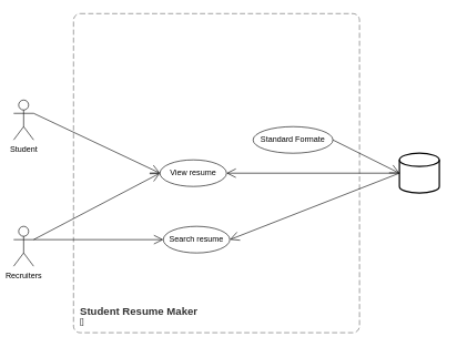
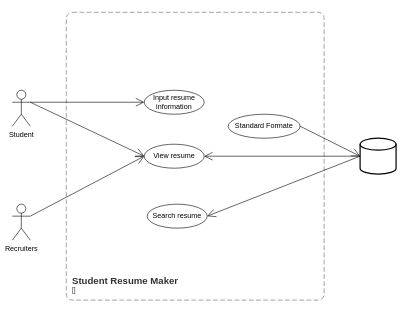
  <mxCell id="0" />
  <mxCell id="1" parent="0" />
  <mxCell id="2" value="" style="group" vertex="1" connectable="0" parent="1"><mxGeometry x="20" y="20" width="645" height="480" as="geometry" /></mxCell>
  <mxCell id="3" value="Student" style="shape=umlActor;verticalLabelPosition=bottom;verticalAlign=top;html=1;" vertex="1" parent="2"><mxGeometry y="130" width="30" height="60" as="geometry" /></mxCell>
  <mxCell id="4" value="Recruiters" style="shape=umlActor;verticalLabelPosition=bottom;verticalAlign=top;html=1;" vertex="1" parent="2"><mxGeometry y="320" width="30" height="60" as="geometry" /></mxCell>
  <mxCell id="5" value="View resume" style="ellipse;whiteSpace=wrap;html=1;align=center;" vertex="1" parent="2"><mxGeometry x="220" y="220" width="100" height="40" as="geometry" /></mxCell>
+ <mxCell id="6" value="Input resume information" style="ellipse;whiteSpace=wrap;html=1;align=center;" vertex="1" parent="2"><mxGeometry x="220" y="130" width="100" height="40" as="geometry" /></mxCell>
  <mxCell id="7" value="Search resume" style="ellipse;whiteSpace=wrap;html=1;align=center;" vertex="1" parent="2"><mxGeometry x="225" y="320" width="100" height="40" as="geometry" /></mxCell>
  <mxCell id="8" value="" style="strokeWidth=2;html=1;shape=mxgraph.flowchart.database;whiteSpace=wrap;" vertex="1" parent="2"><mxGeometry x="580" y="210" width="60" height="60" as="geometry" /></mxCell>
  <mxCell id="9" value="&lt;font style=&quot;font-size: 16px&quot;&gt;&lt;b&gt;&lt;div style=&quot;text-align: left&quot;&gt;Student Resume Maker&lt;/div&gt;&lt;/b&gt;&lt;/font&gt;&lt;div style=&quot;text-align: left&quot;&gt;[]&lt;/div&gt;" style="rounded=1;fontSize=11;whiteSpace=wrap;html=1;dashed=1;arcSize=20;fillColor=none;strokeColor=#666666;fontColor=#333333;labelBackgroundColor=none;align=left;verticalAlign=bottom;labelBorderColor=none;spacingTop=0;spacing=10;dashPattern=8 4;metaEdit=1;rotatable=0;perimeter=rectanglePerimeter;noLabel=0;labelPadding=0;allowArrows=0;connectable=0;expand=0;recursiveResize=0;editable=1;pointerEvents=0;absoluteArcSize=1;points=[[0.25,0,0],[0.5,0,0],[0.75,0,0],[1,0.25,0],[1,0.5,0],[1,0.75,0],[0.75,1,0],[0.5,1,0],[0.25,1,0],[0,0.75,0],[0,0.5,0],[0,0.25,0]];" vertex="1" parent="2"><mxGeometry x="90" width="430" height="480" as="geometry" /></mxCell>
+ <mxCell id="10" value="" style="endArrow=open;endFill=1;endSize=12;html=1;rounded=0;exitX=1;exitY=0.333;exitDx=0;exitDy=0;exitPerimeter=0;entryX=0;entryY=0.5;entryDx=0;entryDy=0;" edge="1" parent="2" source="3" target="6"><mxGeometry width="160" relative="1" as="geometry"><mxPoint x="70" y="320" as="sourcePoint" /><mxPoint x="230" y="320" as="targetPoint" /></mxGeometry></mxCell>
  <mxCell id="11" value="" style="endArrow=open;endFill=1;endSize=12;html=1;rounded=0;exitX=1;exitY=0.333;exitDx=0;exitDy=0;exitPerimeter=0;" edge="1" parent="2" source="3"><mxGeometry width="160" relative="1" as="geometry"><mxPoint x="30" y="150" as="sourcePoint" /><mxPoint x="220" y="240" as="targetPoint" /><Array as="points" /></mxGeometry></mxCell>
- <mxCell id="12" value="" style="endArrow=open;endFill=1;endSize=12;html=1;rounded=0;exitX=1;exitY=0.333;exitDx=0;exitDy=0;exitPerimeter=0;entryX=0;entryY=0.5;entryDx=0;entryDy=0;" edge="1" parent="2" source="4" target="7"><mxGeometry width="160" relative="1" as="geometry"><mxPoint x="180" y="270" as="sourcePoint" /><mxPoint x="340" y="270" as="targetPoint" /></mxGeometry></mxCell>
  <mxCell id="13" value="" style="endArrow=open;endFill=1;endSize=12;html=1;rounded=0;exitX=1;exitY=0.333;exitDx=0;exitDy=0;exitPerimeter=0;" edge="1" parent="2" source="4"><mxGeometry width="160" relative="1" as="geometry"><mxPoint x="300" y="260" as="sourcePoint" /><mxPoint x="220" y="240" as="targetPoint" /></mxGeometry></mxCell>
  <mxCell id="14" value="Standard Formate" style="ellipse;whiteSpace=wrap;html=1;align=center;" vertex="1" parent="2"><mxGeometry x="360" y="170" width="120" height="40" as="geometry" /></mxCell>
  <mxCell id="15" value="" style="endArrow=open;endFill=1;endSize=12;html=1;rounded=0;exitX=0;exitY=0.5;exitDx=0;exitDy=0;exitPerimeter=0;entryX=1;entryY=0.5;entryDx=0;entryDy=0;" edge="1" parent="2" source="8" target="5"><mxGeometry width="160" relative="1" as="geometry"><mxPoint x="300" y="260" as="sourcePoint" /><mxPoint x="460" y="260" as="targetPoint" /></mxGeometry></mxCell>
  <mxCell id="16" value="" style="endArrow=open;endFill=1;endSize=12;html=1;rounded=0;exitX=0;exitY=0.5;exitDx=0;exitDy=0;exitPerimeter=0;entryX=1;entryY=0.5;entryDx=0;entryDy=0;" edge="1" parent="2" source="8" target="7"><mxGeometry width="160" relative="1" as="geometry"><mxPoint x="300" y="260" as="sourcePoint" /><mxPoint x="460" y="260" as="targetPoint" /></mxGeometry></mxCell>
  <mxCell id="17" value="" style="endArrow=open;endFill=1;endSize=12;html=1;rounded=0;exitX=1;exitY=0.5;exitDx=0;exitDy=0;entryX=0;entryY=0.5;entryDx=0;entryDy=0;entryPerimeter=0;" edge="1" parent="2" source="14" target="8"><mxGeometry width="160" relative="1" as="geometry"><mxPoint x="300" y="260" as="sourcePoint" /><mxPoint x="460" y="260" as="targetPoint" /></mxGeometry></mxCell>
